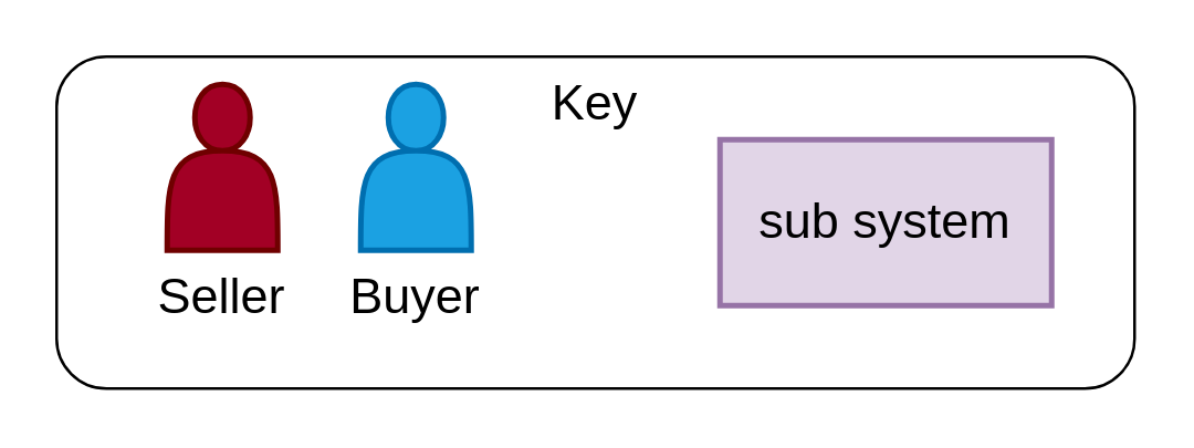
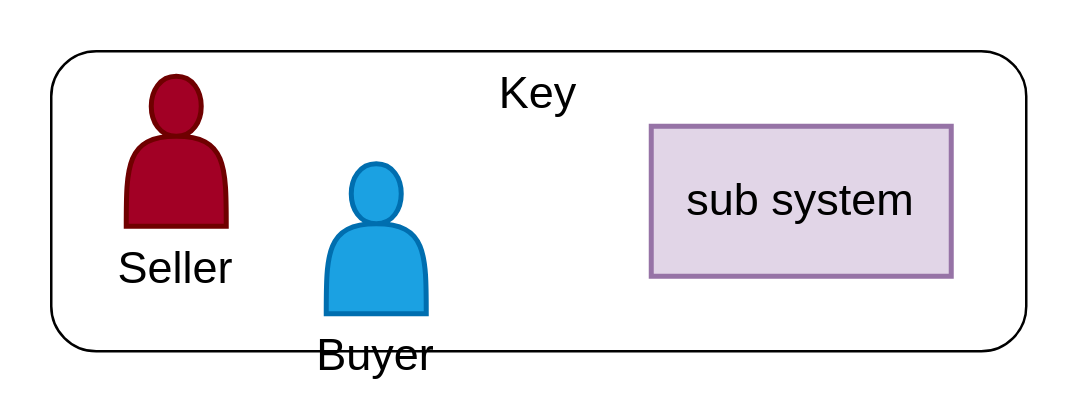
  <mxCell id="0" />
  <mxCell id="1" parent="0" />
  <mxCell id="2" value="Key" style="rounded=1;whiteSpace=wrap;html=1;labelPosition=center;verticalLabelPosition=middle;align=center;verticalAlign=top;fontSize=18;" vertex="1" parent="1"><mxGeometry x="20" y="20" width="390" height="120" as="geometry" /></mxCell>
- <mxCell id="3" value="&lt;font style=&quot;font-size: 18px;&quot; color=&quot;#000000&quot;&gt;Seller&lt;/font&gt;" style="shape=actor;whiteSpace=wrap;html=1;fillColor=#a20025;strokeColor=#6F0000;labelPosition=center;verticalLabelPosition=bottom;align=center;verticalAlign=top;fontSize=18;strokeWidth=2;labelBackgroundColor=none;fontColor=#ffffff;" vertex="1" parent="1"><mxGeometry x="60" y="30" width="40" height="60" as="geometry" /></mxCell>
- <mxCell id="4" value="&lt;font style=&quot;font-size: 18px;&quot; color=&quot;#000000&quot;&gt;Buyer&lt;/font&gt;" style="shape=actor;whiteSpace=wrap;html=1;fillColor=#1ba1e2;strokeColor=#006EAF;labelPosition=center;verticalLabelPosition=bottom;align=center;verticalAlign=top;fontSize=18;strokeWidth=2;labelBackgroundColor=none;fontColor=#ffffff;" vertex="1" parent="1"><mxGeometry x="130" y="30" width="40" height="60" as="geometry" /></mxCell>
+ <mxCell id="3" value="&lt;font style=&quot;font-size: 18px;&quot; color=&quot;#000000&quot;&gt;Seller&lt;/font&gt;" style="shape=actor;whiteSpace=wrap;html=1;fillColor=#a20025;strokeColor=#6F0000;labelPosition=center;verticalLabelPosition=bottom;align=center;verticalAlign=top;fontSize=18;strokeWidth=2;labelBackgroundColor=none;fontColor=#ffffff;" vertex="1" parent="1"><mxGeometry x="50" y="30" width="40" height="60" as="geometry" /></mxCell>
+ <mxCell id="4" value="&lt;font style=&quot;font-size: 18px;&quot; color=&quot;#000000&quot;&gt;Buyer&lt;/font&gt;" style="shape=actor;whiteSpace=wrap;html=1;fillColor=#1ba1e2;strokeColor=#006EAF;labelPosition=center;verticalLabelPosition=bottom;align=center;verticalAlign=top;fontSize=18;strokeWidth=2;labelBackgroundColor=none;fontColor=#ffffff;" vertex="1" parent="1"><mxGeometry x="130" y="65" width="40" height="60" as="geometry" /></mxCell>
  <mxCell id="5" value="sub system" style="whiteSpace=wrap;html=1;fillColor=#e1d5e7;strokeColor=#9673a6;fontSize=18;strokeWidth=2;labelBackgroundColor=none;rounded=0;" vertex="1" parent="1"><mxGeometry x="260" y="50" width="120" height="60" as="geometry" /></mxCell>
